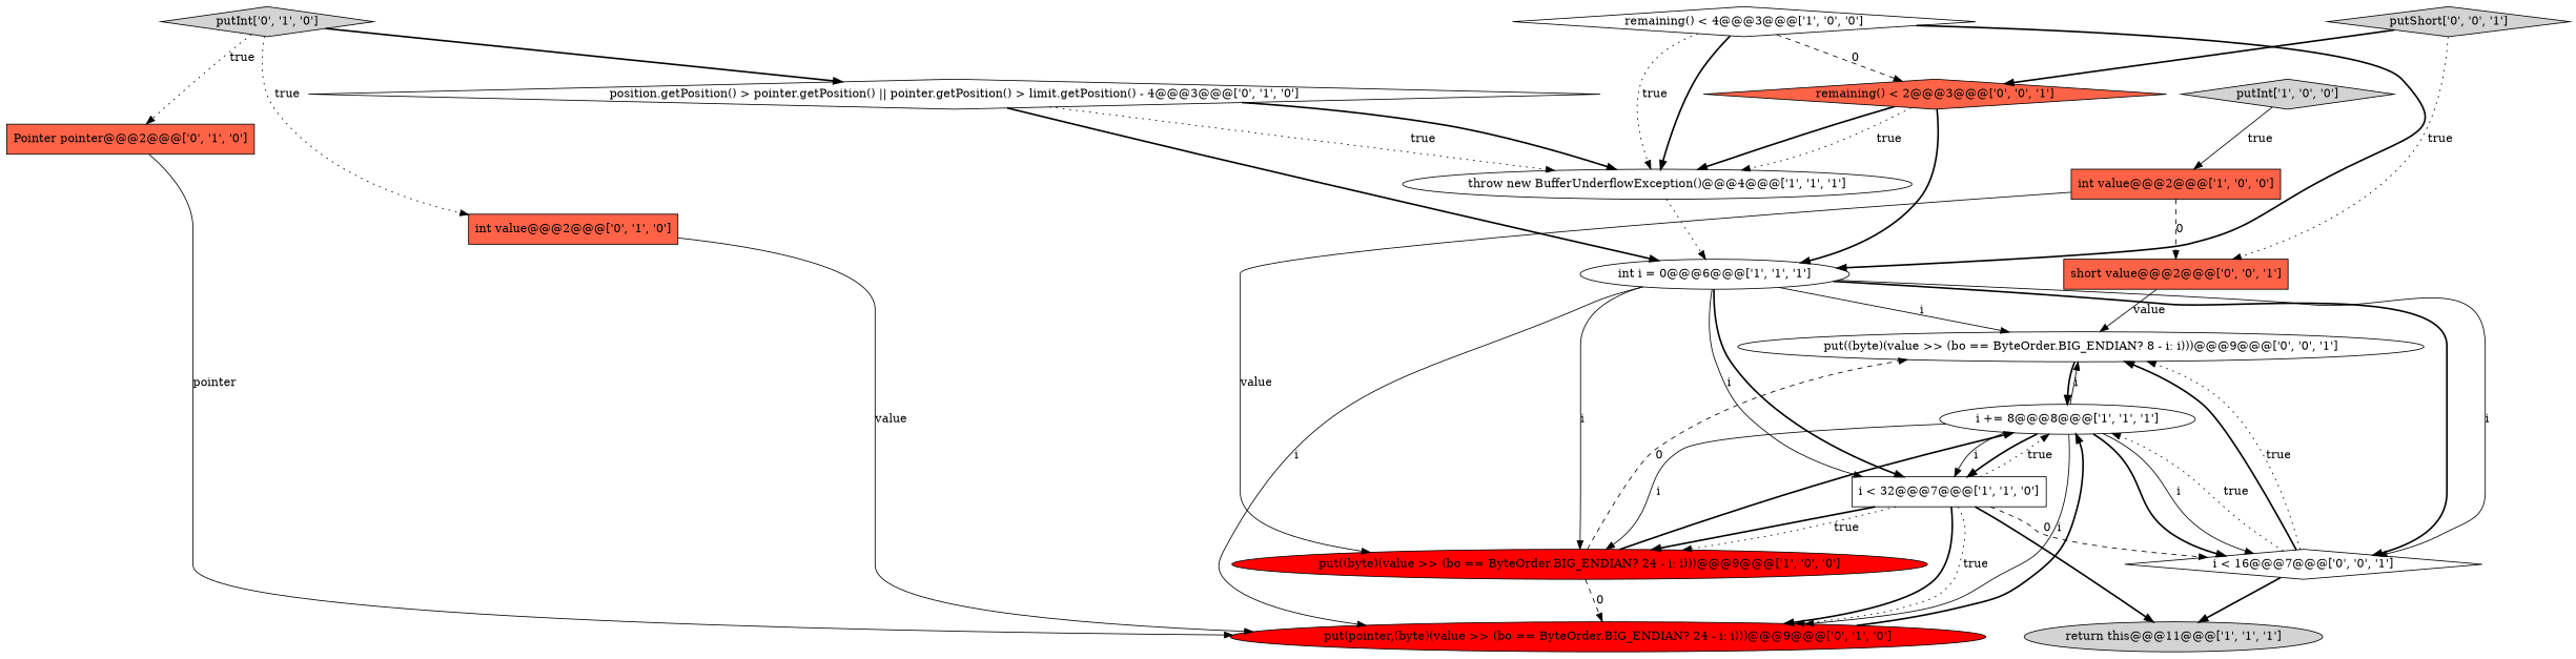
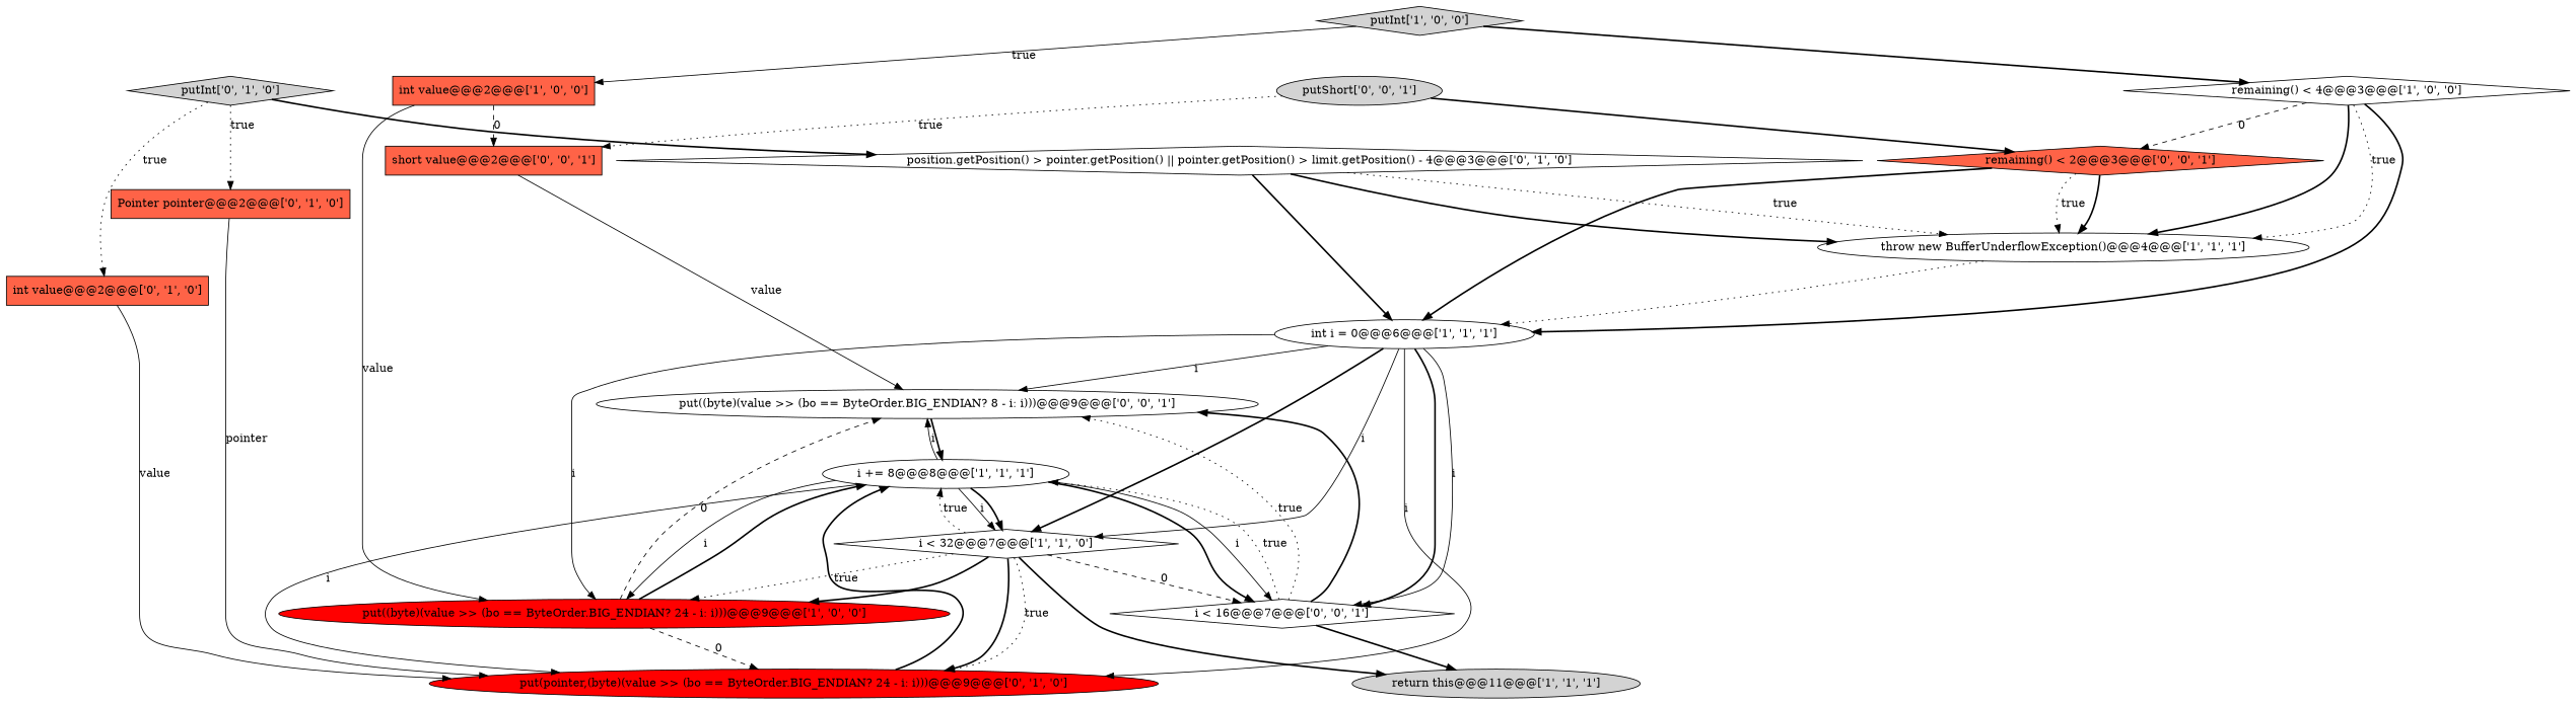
  digraph {
    node [fillcolor=white shape=diamond style=filled]
    edge [style=bold]
    n1 [fillcolor=tomato label="short value@@@2@@@['0', '0', '1']" shape=box]
    n2 [label="put((byte)(value >> (bo == ByteOrder.BIG_ENDIAN? 8 - i: i)))@@@9@@@['0', '0', '1']" shape=ellipse]
    n3 [label="i += 8@@@8@@@['1', '1', '1']" shape=ellipse]
-   n4 [label="i < 32@@@7@@@['1', '1', '0']" shape=box]
+   n4 [label="i < 32@@@7@@@['1', '1', '0']"]
    n5 [fillcolor=lightgray label="return this@@@11@@@['1', '1', '1']" shape=ellipse]
    n6 [label="i < 16@@@7@@@['0', '0', '1']"]
    n7 [fillcolor=red label="put((byte)(value >> (bo == ByteOrder.BIG_ENDIAN? 24 - i: i)))@@@9@@@['1', '0', '0']" shape=ellipse]
    n8 [fillcolor=red label="put(pointer,(byte)(value >> (bo == ByteOrder.BIG_ENDIAN? 24 - i: i)))@@@9@@@['0', '1', '0']" shape=ellipse]
    n9 [fillcolor=lightgray label="putInt['1', '0', '0']"]
    n10 [fillcolor=tomato label="int value@@@2@@@['1', '0', '0']" shape=box]
    n11 [label="remaining() < 4@@@3@@@['1', '0', '0']"]
    n12 [label="int i = 0@@@6@@@['1', '1', '1']" shape=ellipse]
    n13 [label="throw new BufferUnderflowException()@@@4@@@['1', '1', '1']" shape=ellipse]
    n14 [fillcolor=tomato label="remaining() < 2@@@3@@@['0', '0', '1']"]
    n15 [label="position.getPosition() > pointer.getPosition() || pointer.getPosition() > limit.getPosition() - 4@@@3@@@['0', '1', '0']"]
    n16 [fillcolor=tomato label="Pointer pointer@@@2@@@['0', '1', '0']" shape=box]
    n17 [fillcolor=tomato label="int value@@@2@@@['0', '1', '0']" shape=box]
-   n18 [fillcolor=lightgray label="putShort['0', '0', '1']"]
+   n18 [fillcolor=lightgray label="putShort['0', '0', '1']" shape=ellipse]
    n19 [fillcolor=lightgray label="putInt['0', '1', '0']"]
    n1 -> n2 [label=value style=solid]
    n2 -> n3
    n3 -> n2 [label=i style=solid]
    n3 -> n4 [label=i style=solid]
    n3 -> n4
    n3 -> n6
    n3 -> n6 [label=i style=solid]
    n3 -> n7 [label=i style=solid]
    n3 -> n8 [label=i style=solid]
    n4 -> n3 [label=true style=dotted]
    n4 -> n5
    n4 -> n6 [label=0 style=dashed]
    n4 -> n7
    n4 -> n7 [label=true style=dotted]
    n4 -> n8
    n4 -> n8 [label=true style=dotted]
    n6 -> n2
    n6 -> n2 [label=true style=dotted]
    n6 -> n3 [label=true style=dotted]
    n6 -> n5
    n7 -> n2 [label=0 style=dashed]
    n7 -> n3
    n7 -> n8 [label=0 style=dashed]
    n8 -> n3
    n9 -> n10 [label=true style=solid]
+   n9 -> n11
    n10 -> n1 [label=0 style=dashed]
    n10 -> n7 [label=value style=solid]
    n11 -> n12
    n11 -> n13 [label=true style=dotted]
    n11 -> n13
    n11 -> n14 [label=0 style=dashed]
    n12 -> n2 [label=i style=solid]
    n12 -> n4
    n12 -> n4 [label=i style=solid]
    n12 -> n6
    n12 -> n6 [label=i style=solid]
    n12 -> n7 [label=i style=solid]
    n12 -> n8 [label=i style=solid]
    n13 -> n12 [style=dotted]
    n14 -> n12
    n14 -> n13
    n14 -> n13 [label=true style=dotted]
    n15 -> n12
    n15 -> n13 [label=true style=dotted]
    n15 -> n13
    n16 -> n8 [label=pointer style=solid]
    n17 -> n8 [label=value style=solid]
    n18 -> n1 [label=true style=dotted]
    n18 -> n14
    n19 -> n15
    n19 -> n16 [label=true style=dotted]
    n19 -> n17 [label=true style=dotted]
  }
